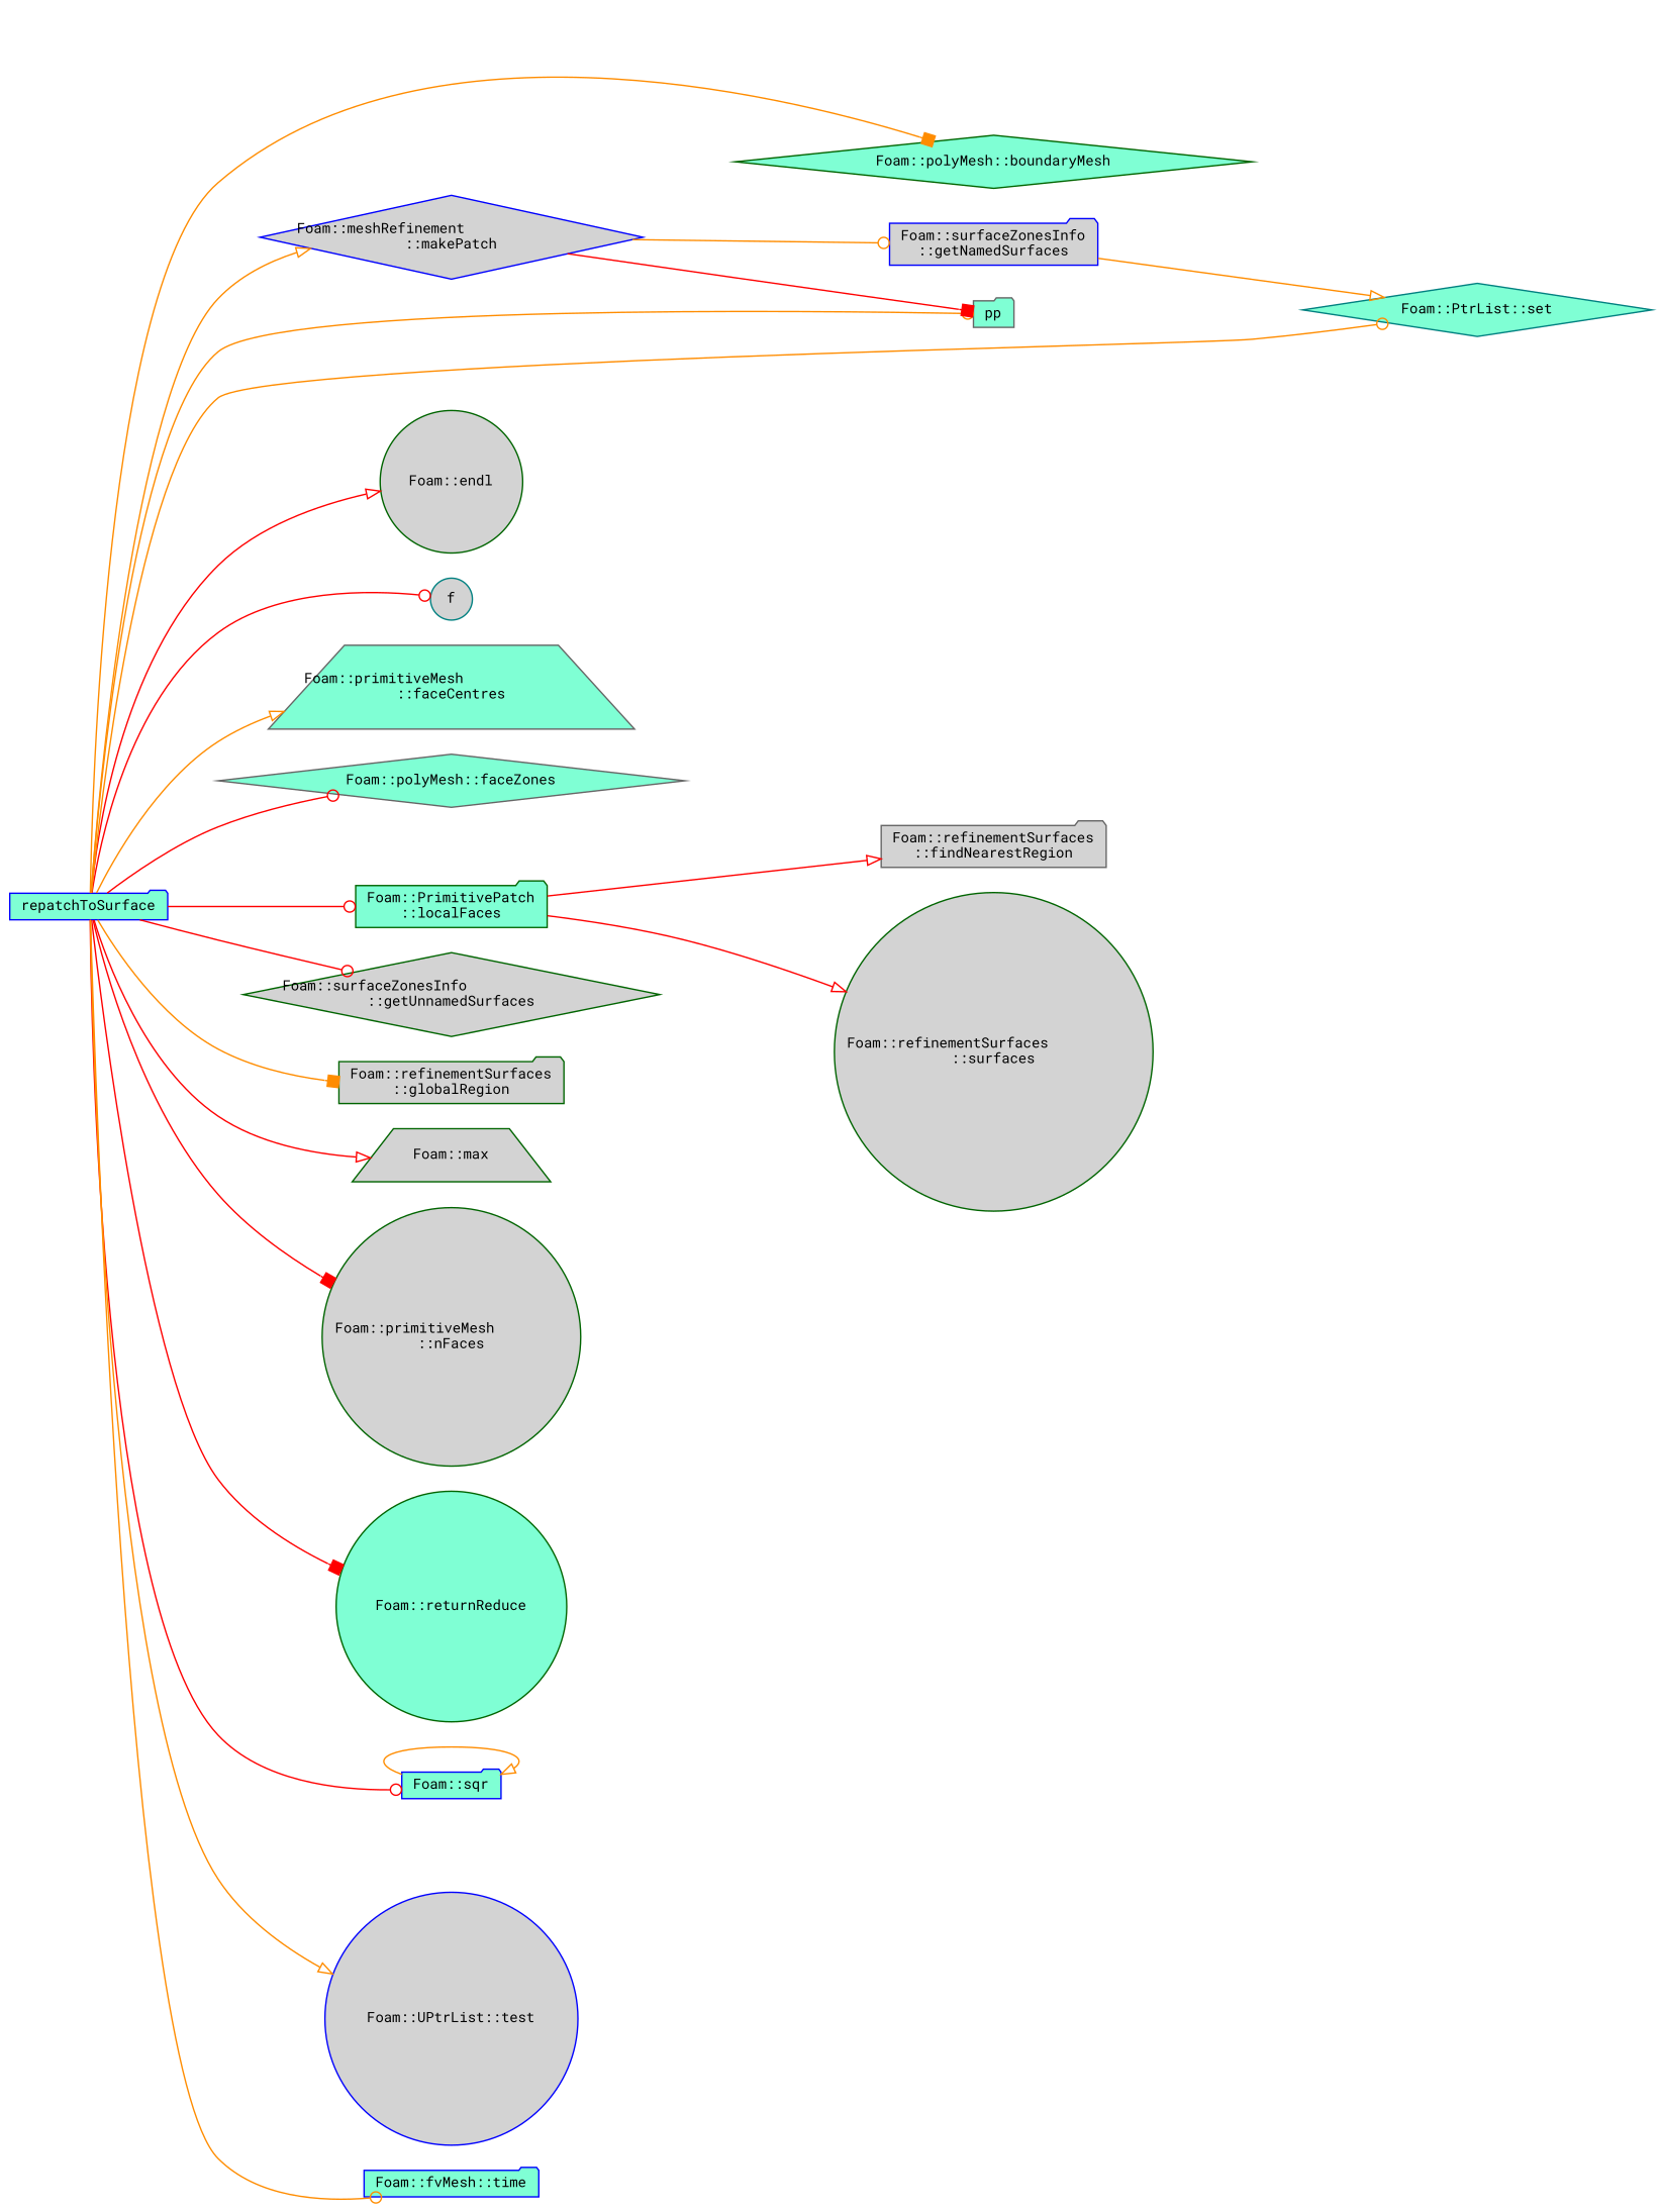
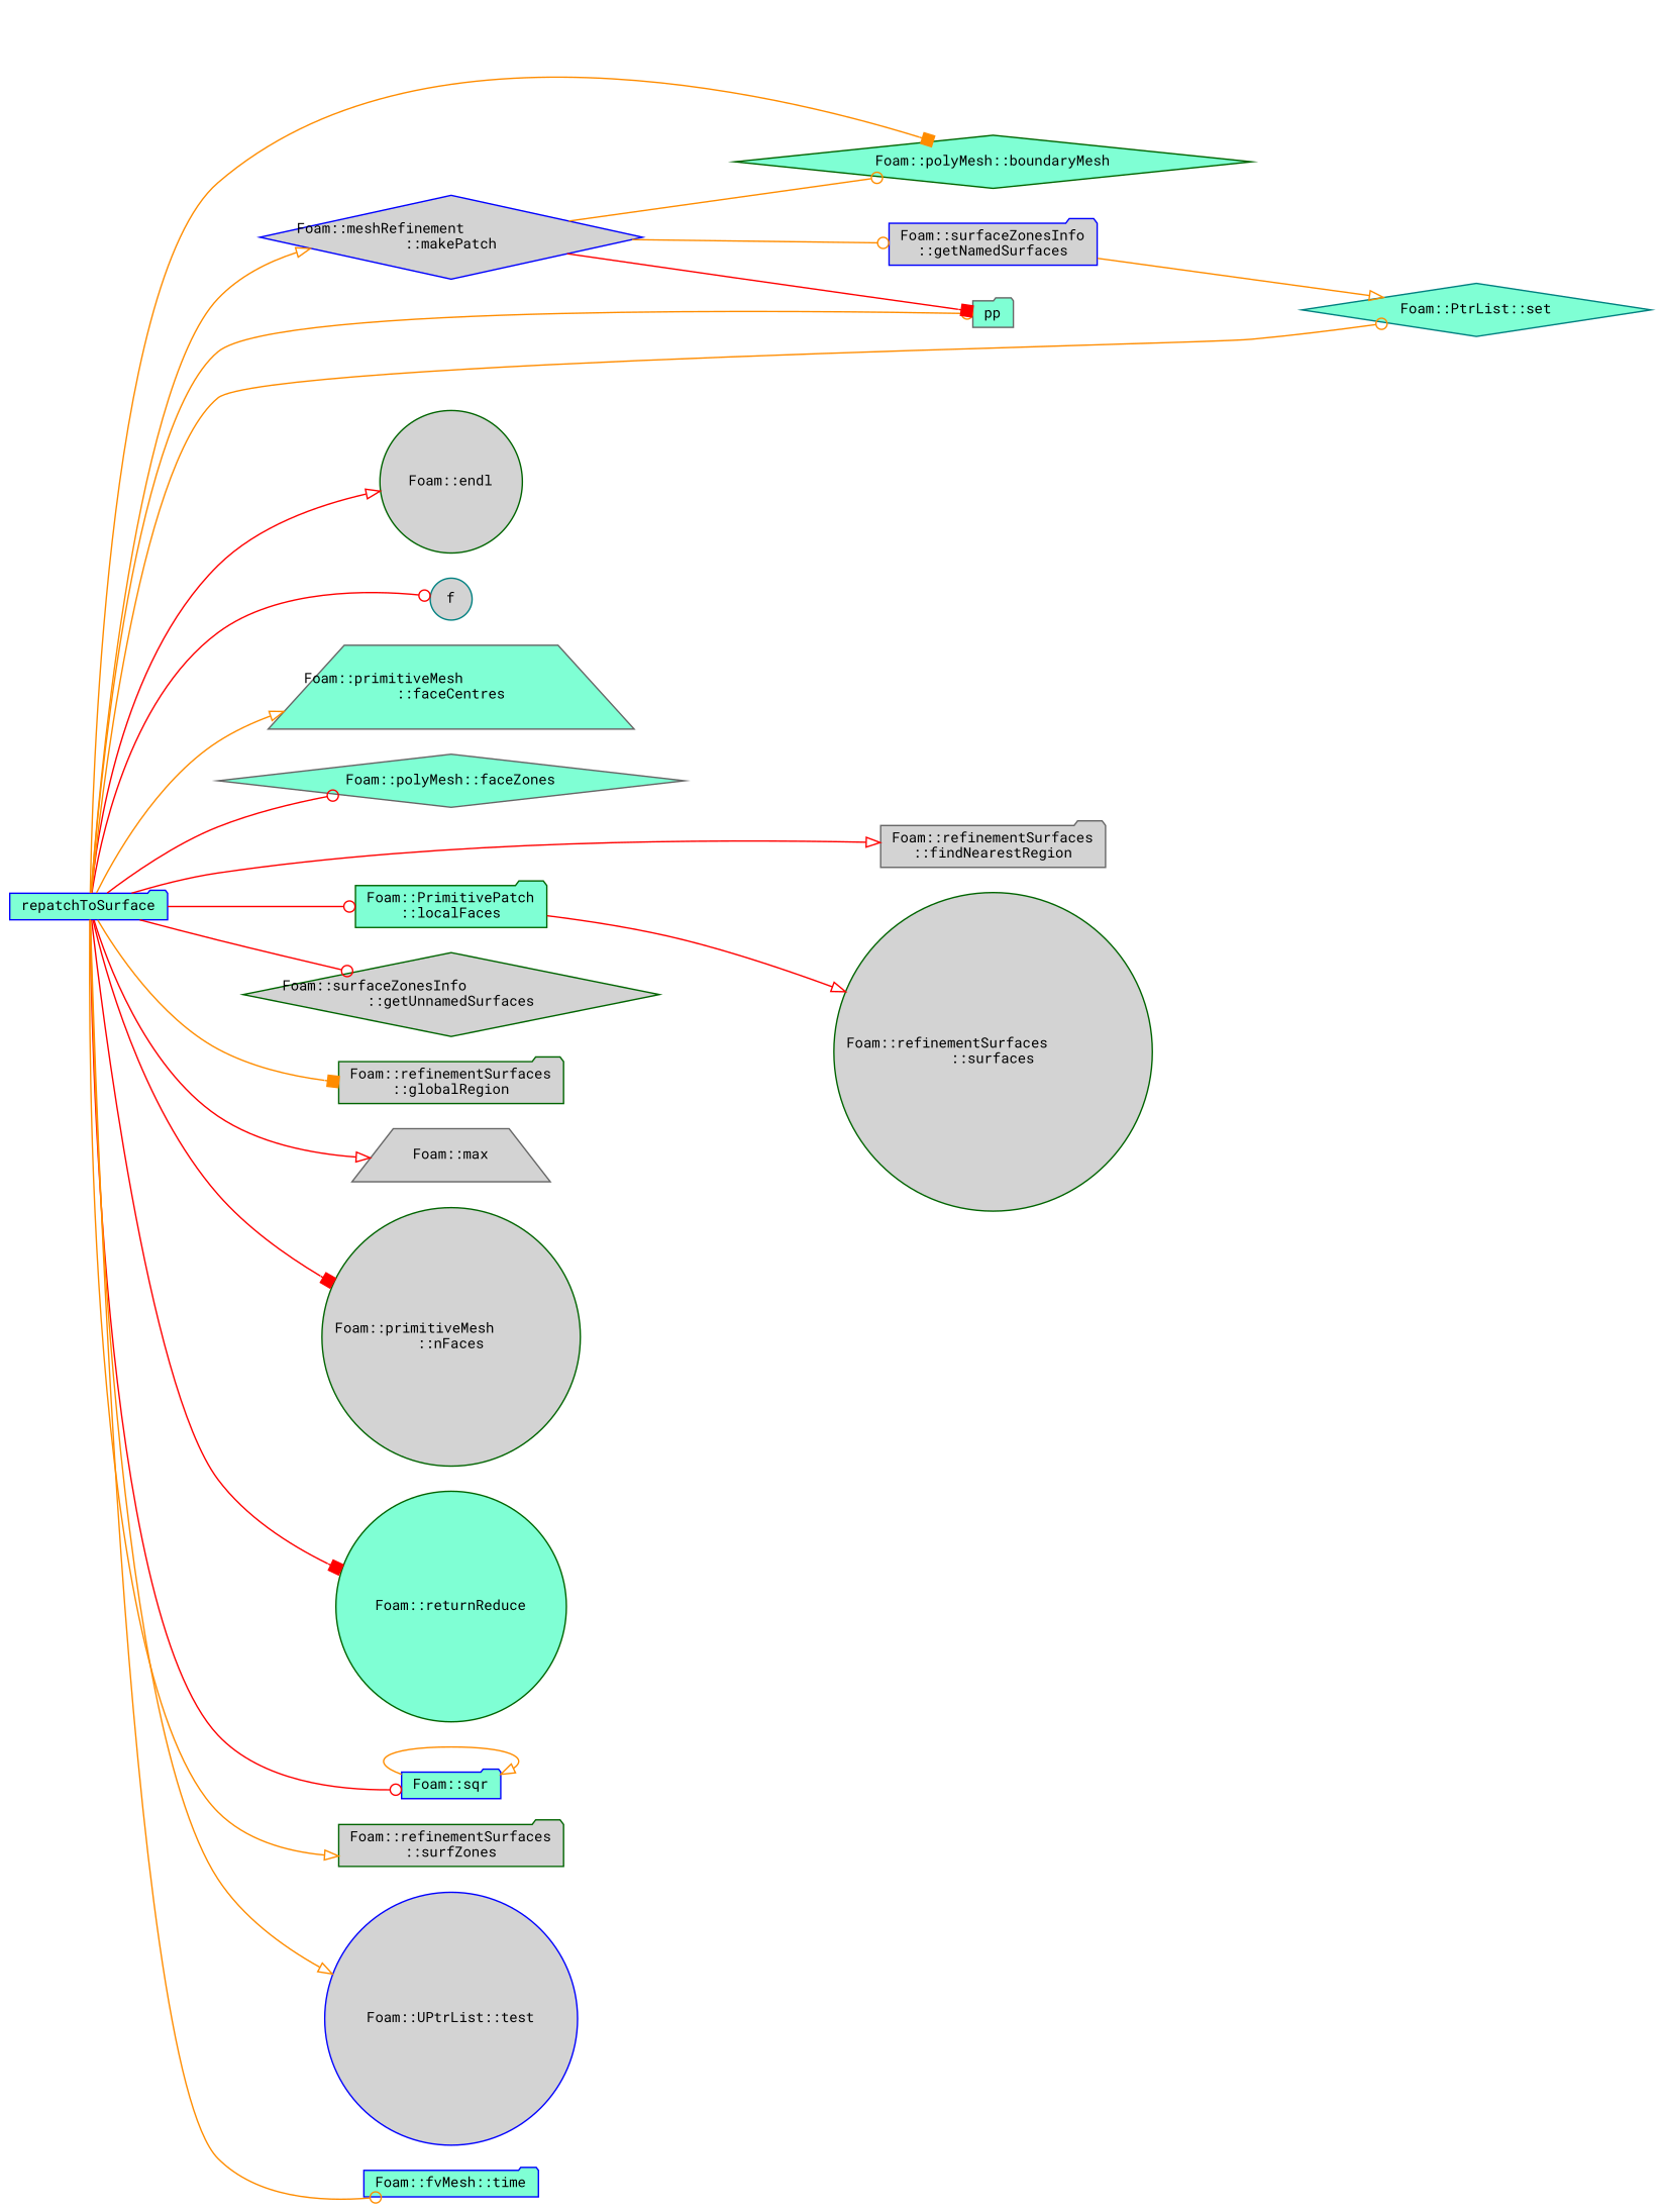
  digraph {
    fontname="Roboto Mono"
    rankdir=LR
    node [color=darkgreen fillcolor=lightgrey fontname="Roboto Mono" fontsize=10 shape=folder style=filled]
    edge [arrowhead=onormal color=darkorange fontname="Roboto Mono" fontsize=10 labelfontname=Helvetica labelfontsize=10 style=solid]
    n1 [color=blue fillcolor=aquamarine fontcolor=black height=0.2 label=repatchToSurface width=0.4]
    n2 [fillcolor=aquamarine height=0.2 label="Foam::polyMesh::boundaryMesh" shape=diamond width=0.4]
    n3 [height=0.2 label="Foam::endl" shape=circle width=0.4]
    n4 [color=teal height=0.2 label=f shape=circle width=0.4]
    n5 [color=gray40 fillcolor=aquamarine height=0.2 label="Foam::primitiveMesh\l::faceCentres" shape=trapezium width=0.4]
    n6 [color=gray40 fillcolor=aquamarine height=0.2 label="Foam::polyMesh::faceZones" shape=diamond width=0.4]
    n7 [color=gray40 height=0.2 label="Foam::refinementSurfaces\l::findNearestRegion" width=0.4]
    n8 [color=teal fillcolor=aquamarine height=0.2 label="Foam::PtrList::set" shape=diamond width=0.4]
    n9 [height=0.2 label="Foam::surfaceZonesInfo\l::getUnnamedSurfaces" shape=diamond width=0.4]
    n10 [height=0.2 label="Foam::refinementSurfaces\l::globalRegion" width=0.4]
    n11 [fillcolor=aquamarine height=0.2 label="Foam::PrimitivePatch\l::localFaces" width=0.4]
    n12 [color=blue height=0.2 label="Foam::meshRefinement\l::makePatch" shape=diamond width=0.4]
    n13 [color=gray40 fillcolor=aquamarine height=0.2 label=pp width=0.4]
-   n14 [height=0.2 label="Foam::max" shape=trapezium width=0.4]
+   n14 [color=gray40 height=0.2 label="Foam::max" shape=trapezium width=0.4]
    n15 [height=0.2 label="Foam::primitiveMesh\l::nFaces" shape=circle width=0.4]
    n16 [fillcolor=aquamarine height=0.2 label="Foam::returnReduce" shape=circle width=0.4]
    n17 [color=blue fillcolor=aquamarine height=0.2 label="Foam::sqr" width=0.4]
+   n18 [height=0.2 label="Foam::refinementSurfaces\l::surfZones" width=0.4]
    n19 [color=blue height=0.2 label="Foam::UPtrList::test" shape=circle width=0.4]
    n20 [color=blue fillcolor=aquamarine height=0.2 label="Foam::fvMesh::time" width=0.4]
    n21 [color=blue height=0.2 label="Foam::surfaceZonesInfo\l::getNamedSurfaces" width=0.4]
    n22 [height=0.2 label="Foam::refinementSurfaces\l::surfaces" shape=circle width=0.4]
    n1 -> n2 [arrowhead=box]
    n1 -> n3 [color=red]
    n1 -> n4 [arrowhead=odot color=red]
    n1 -> n5
    n1 -> n6 [arrowhead=odot color=red]
-   n11 -> n7 [color=red]
+   n1 -> n7 [color=red]
    n1 -> n8 [arrowhead=odot]
    n1 -> n9 [arrowhead=odot color=red]
    n1 -> n10 [arrowhead=box]
    n1 -> n11 [arrowhead=odot color=red]
    n1 -> n12
    n1 -> n13 [arrowhead=odot]
    n1 -> n14 [color=red]
    n1 -> n15 [arrowhead=box color=red]
    n1 -> n16 [arrowhead=box color=red]
    n1 -> n17 [arrowhead=odot color=red]
+   n1 -> n18
    n1 -> n19
    n1 -> n20 [arrowhead=odot]
    n11 -> n22 [color=red]
+   n12 -> n2 [arrowhead=odot]
    n12 -> n13 [arrowhead=box color=red]
    n12 -> n21 [arrowhead=odot]
    n17 -> n17
    n21 -> n8
  }
